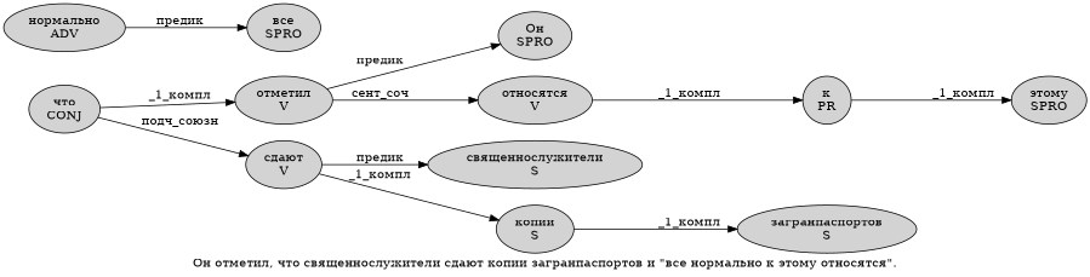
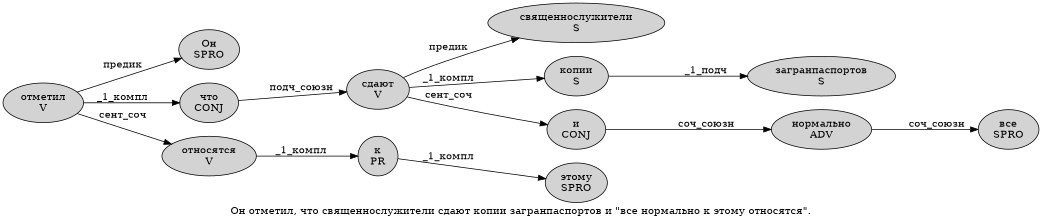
  digraph {
    label="Он отметил, что священнослужители сдают копии загранпаспортов и \"все нормально к этому относятся\"."
    rankdir=LR
    node [fillcolor=lightgray penwidth=1 shape=ellipse style=filled]
    n1 [label="Он\nSPRO"]
    n2 [label="отметил\nV"]
    n3 [label="что\nCONJ"]
    n4 [label="относятся\nV"]
    n5 [label="сдают\nV"]
    n6 [label="к\nPR"]
    n7 [label="священнослужители\nS"]
    n8 [label="копии\nS"]
+   n9 [label="и\nCONJ"]
    n10 [label="загранпаспортов\nS"]
    n11 [label="нормально\nADV"]
    n12 [label="все\nSPRO"]
    n13 [label="этому\nSPRO"]
    n2 -> n1 [label="предик"]
-   n3 -> n2 [label="_1_компл"]
+   n2 -> n3 [label="_1_компл"]
    n2 -> n4 [label="сент_соч"]
    n3 -> n5 [label="подч_союзн"]
    n4 -> n6 [label="_1_компл"]
    n5 -> n7 [label="предик"]
    n5 -> n8 [label="_1_компл"]
+   n5 -> n9 [label="сент_соч"]
    n6 -> n13 [label="_1_компл"]
-   n8 -> n10 [label="_1_компл"]
-   n11 -> n12 [label="предик"]
+   n8 -> n10 [label="_1_подч"]
+   n9 -> n11 [label="соч_союзн"]
+   n11 -> n12 [label="соч_союзн"]
  }
